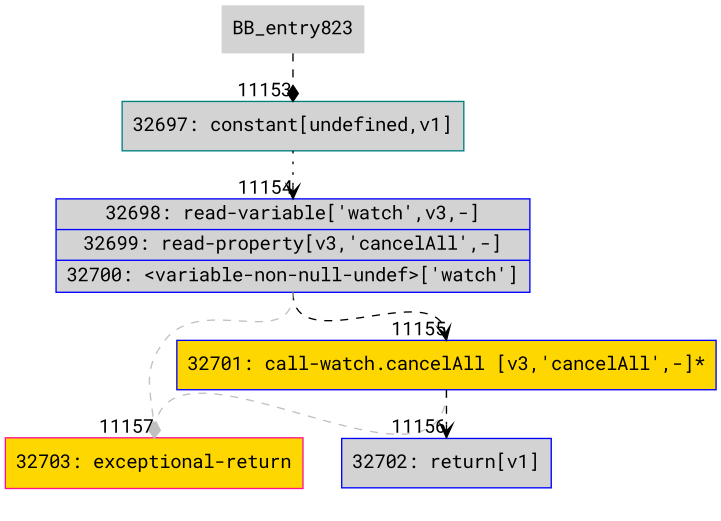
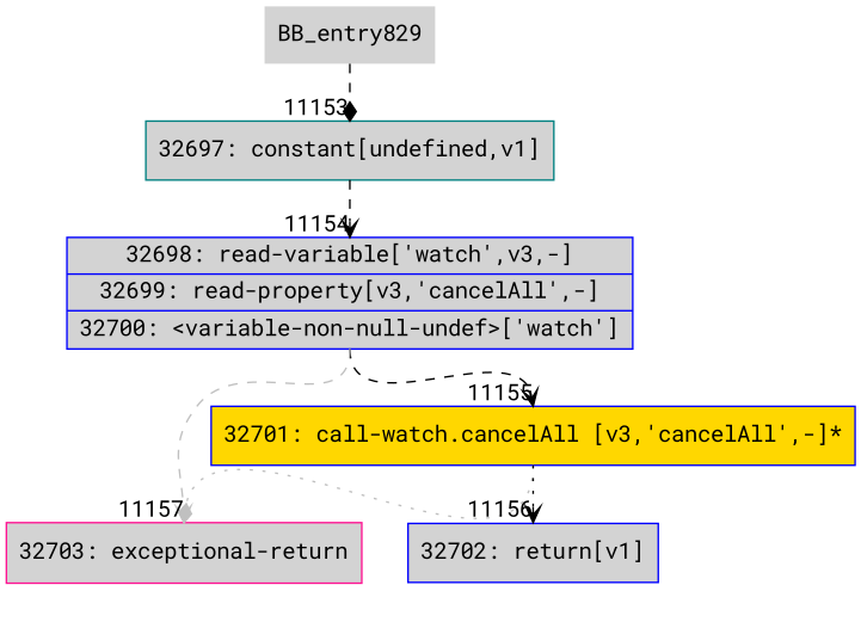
  digraph {
    fontname="Roboto Mono"
    rankdir=TD
    node [color=blue fillcolor=lightgrey fontname="Roboto Mono" shape=record style=filled]
    edge [arrowhead=vee fontname="Roboto Mono" headport=n style=dashed tailport=s]
-   BB_entry823 [color=darkgreen shape=none]
+   BB_entry823 [color=darkgreen shape=none label=BB_entry829]
    n2 [color=teal label="{32697: constant[undefined,v1]}"]
    n3 [label="{32698: read-variable['watch',v3,-]|32699: read-property[v3,'cancelAll',-]|32700: \<variable-non-null-undef\>['watch']}"]
    n4 [fillcolor=gold label="{32701: call-watch.cancelAll [v3,'cancelAll',-]*}"]
-   n5 [color=deeppink fillcolor=gold label="{32703: exceptional-return}"]
+   n5 [color=deeppink label="{32703: exceptional-return}"]
    n6 [label="{32702: return[v1]}"]
    BB_entry823 -> n2 [arrowhead=diamond headlabel="    11153"]
-   n2 -> n3 [headlabel="      11154" style=dotted]
+   n2 -> n3 [headlabel="      11154"]
    n3 -> n4 [headlabel="      11155"]
-   n3 -> n5 [arrowhead=diamond color=gray headlabel="      11157"]
-   n4 -> n5 [arrowhead=diamond color=gray]
-   n4 -> n6 [headlabel="      11156"]
+   n3 -> n5 [color=gray headlabel="      11157"]
+   n4 -> n5 [arrowhead=diamond color=gray style=dotted]
+   n4 -> n6 [headlabel="      11156" style=dotted]
  }
